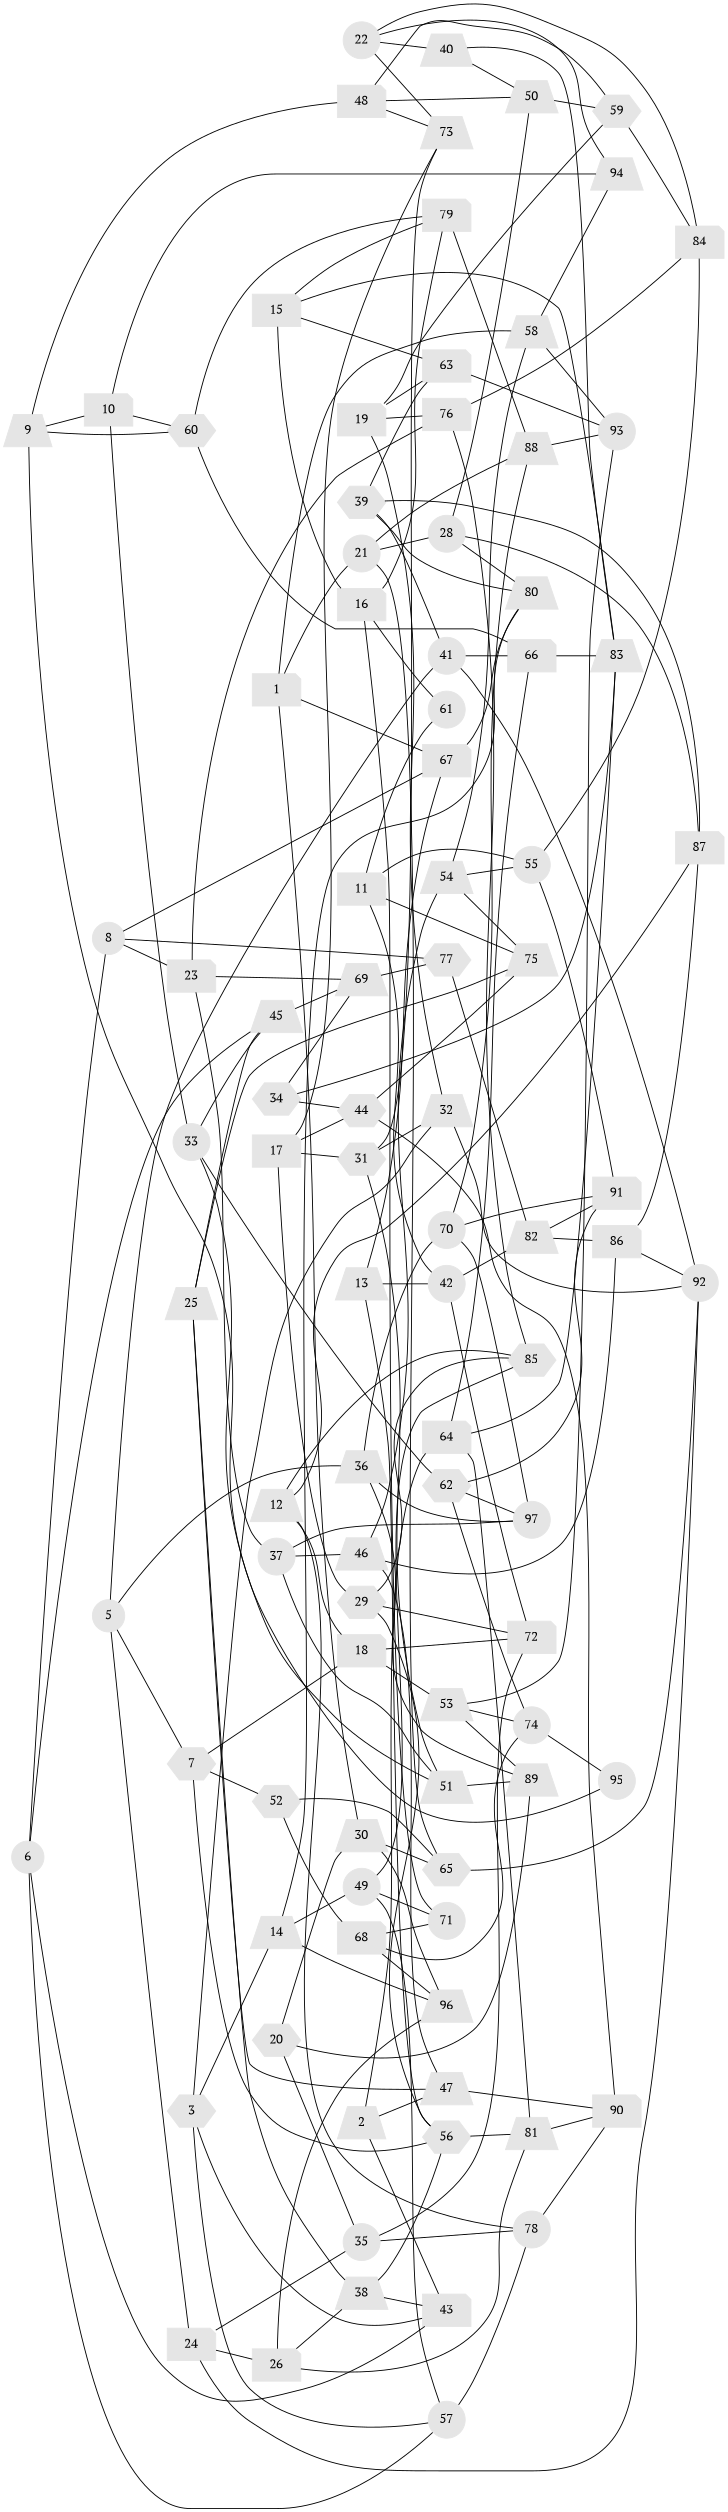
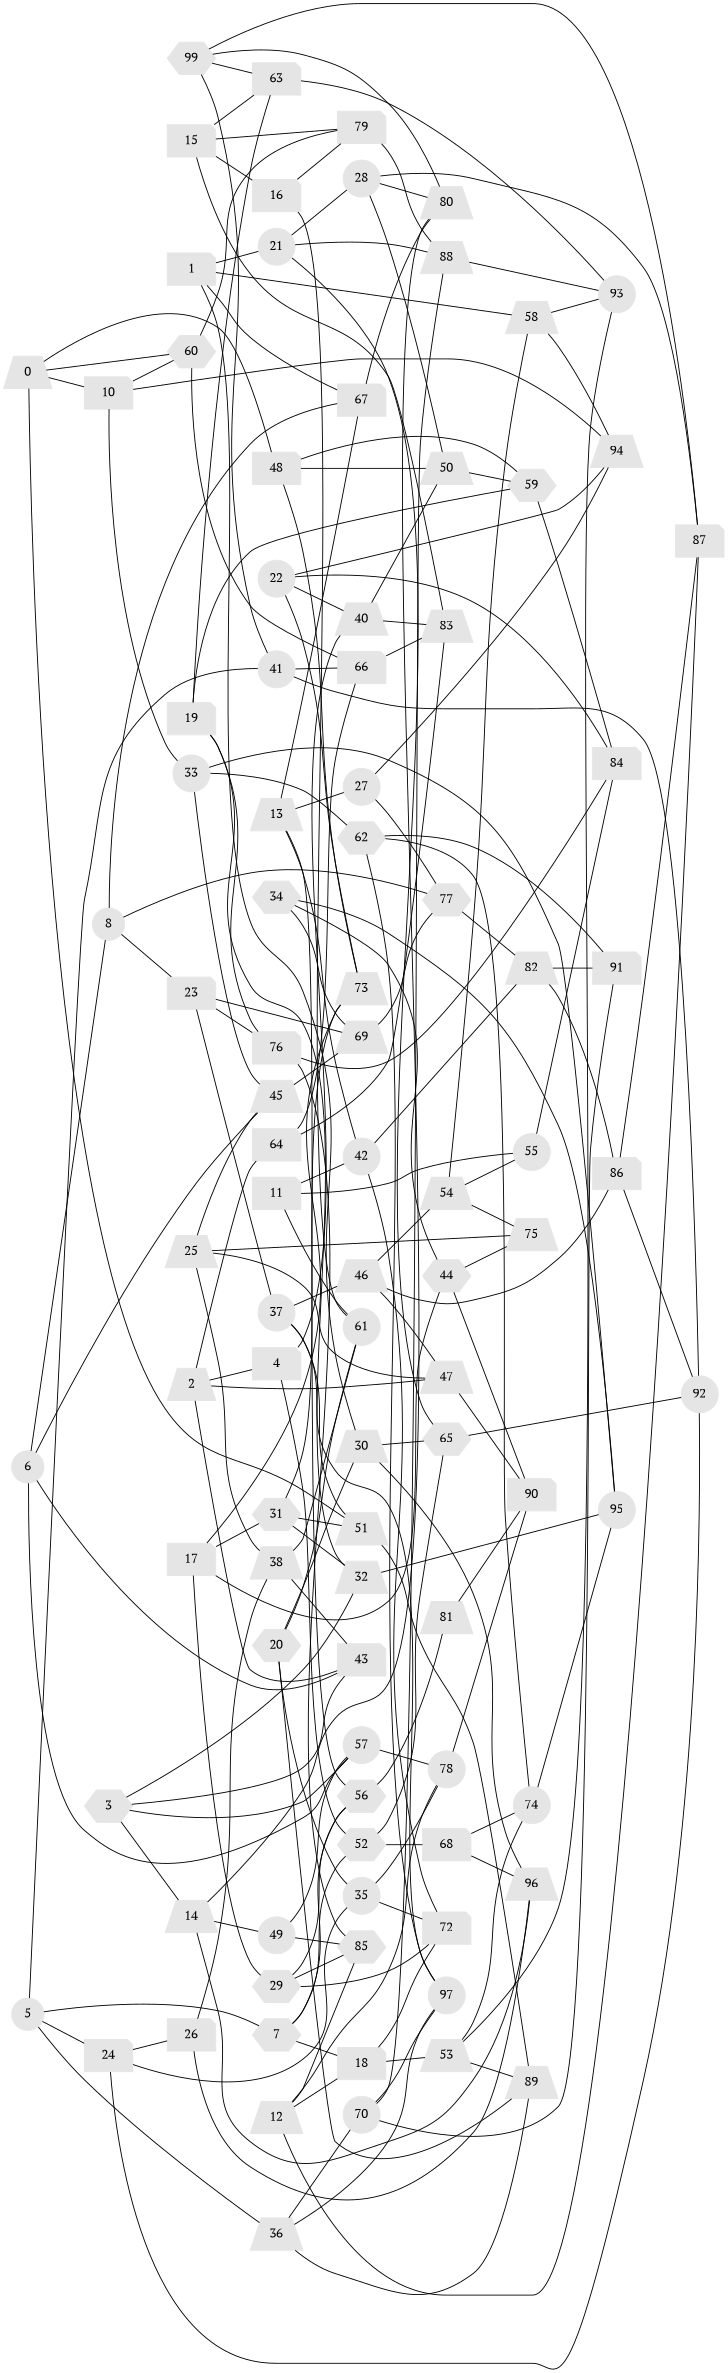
  graph {
    fontname="PT Serif"
    rankdir=LR
    node [color=gray90 fontname="PT Serif" shape=trapezium style=filled]
    edge [fontname="PT Serif"]
    1 [shape=note]
    21 [shape=circle]
    30
    58
    67 [shape=note]
    28 [shape=circle]
    65 [shape=hexagon]
    88
    96
    94
    93 [shape=circle]
    80
+   4 [shape=note]
    2
    43 [shape=note]
    47
    64 [shape=note]
    40
    52 [shape=hexagon]
    90 [shape=note]
    83
    81
    66 [shape=note]
    3 [shape=hexagon]
    14
    32
    57 [shape=circle]
    49 [shape=circle]
    95 [shape=circle]
    78 [shape=circle]
    50
    68 [shape=note]
-   71 [shape=circle]
    5 [shape=circle]
    7 [shape=hexagon]
    24 [shape=note]
    36
    41 [shape=circle]
    18 [shape=note]
    56 [shape=hexagon]
    35 [shape=circle]
    26 [shape=note]
    92 [shape=circle]
    89
    70 [shape=circle]
    97 [shape=circle]
    6 [shape=circle]
    8 [shape=circle]
    45
    23 [shape=note]
    77 [shape=hexagon]
    69
    53
    72 [shape=note]
    76 [shape=note]
    37 [shape=circle]
    82
    10 [shape=note]
-   9
+   9 [label=0]
    48 [shape=note]
    51
    60 [shape=hexagon]
    33 [shape=circle]
    73
    59 [shape=hexagon]
    79 [shape=note]
    62 [shape=hexagon]
    11 [shape=note]
    42 [shape=circle]
    55 [shape=circle]
    61 [shape=circle]
    75
    84 [shape=note]
    91 [shape=note]
    12
    85 [shape=hexagon]
    87 [shape=note]
    13
+   27 [shape=circle]
    15 [shape=note]
    16 [shape=note]
    63 [shape=note]
    17 [shape=note]
    29 [shape=hexagon]
    31 [shape=hexagon]
    44 [shape=hexagon]
    74 [shape=circle]
    19 [shape=note]
    20 [shape=hexagon]
    22 [shape=circle]
    46
    38
    25
    34 [shape=hexagon]
    54
    86 [shape=note]
-   39 [shape=hexagon]
+   39 [shape=hexagon label=99]
    1 -- 21
    1 -- 30
    1 -- 58
    1 -- 67
    21 -- 28
    21 -- 65
    21 -- 88
    30 -- 65
    30 -- 96
    58 -- 94
    58 -- 93
    67 -- 80
    28 -- 80
    28 -- 50
    28 -- 87
    65 -- 92
    88 -- 93
+   4 -- 40
+   4 -- 52
+   2 -- 4
    2 -- 43
    2 -- 47
    2 -- 64
    47 -- 90
    64 -- 83
-   64 -- 81
    64 -- 66
    40 -- 83
    40 -- 50
    52 -- 65
    52 -- 68
    81 -- 90
    66 -- 83
    3 -- 43
    3 -- 14
    3 -- 32
    3 -- 57
    14 -- 96
    14 -- 80
    14 -- 49
-   32 -- 92
+   32 -- 95
    57 -- 78
    49 -- 57
-   49 -- 71
    49 -- 85
    78 -- 90
    50 -- 59
    68 -- 96
-   68 -- 71
    68 -- 74
    5 -- 7
    5 -- 24
    5 -- 36
    5 -- 41
    7 -- 52
    7 -- 18
    7 -- 56
    24 -- 35
    24 -- 26
    24 -- 92
    36 -- 89
    36 -- 70
    36 -- 97
    41 -- 66
    41 -- 92
    18 -- 53
    18 -- 72
    56 -- 81
    35 -- 78
    35 -- 72
    26 -- 96
-   26 -- 81
    26 -- 38
    70 -- 88
    70 -- 97
    70 -- 91
    6 -- 43
    6 -- 57
    6 -- 8
    6 -- 45
    8 -- 67
    8 -- 23
    8 -- 77
    45 -- 69
    23 -- 69
    23 -- 76
    23 -- 37
    77 -- 82
    69 -- 77
    53 -- 93
    53 -- 89
    53 -- 74
    76 -- 84
    76 -- 85
    37 -- 97
    37 -- 51
    37 -- 46
    82 -- 91
    82 -- 86
    10 -- 94
    10 -- 60
    10 -- 33
    9 -- 10
    9 -- 48
    9 -- 51
    9 -- 60
    48 -- 50
    48 -- 73
    48 -- 59
    51 -- 89
    60 -- 66
    60 -- 79
    33 -- 95
    33 -- 45
    33 -- 62
    59 -- 84
    79 -- 88
    62 -- 97
    62 -- 91
    62 -- 74
    11 -- 42
    11 -- 55
    11 -- 61
-   11 -- 75
    42 -- 72
    42 -- 82
    55 -- 84
-   55 -- 91
    12 -- 78
    12 -- 18
    12 -- 85
    12 -- 87
    13 -- 67
    13 -- 56
    13 -- 42
+   13 -- 27
+   27 -- 94
+   27 -- 77
    15 -- 83
    15 -- 79
    15 -- 16
    15 -- 63
-   16 -- 71
    16 -- 79
    16 -- 61
    63 -- 93
    17 -- 73
    17 -- 29
    17 -- 31
    17 -- 44
    29 -- 56
    29 -- 72
    29 -- 85
    31 -- 32
    31 -- 51
    31 -- 73
    44 -- 90
    44 -- 75
    74 -- 95
    19 -- 32
    19 -- 76
    19 -- 59
    19 -- 63
    20 -- 30
    20 -- 35
    20 -- 89
+   20 -- 61
    22 -- 94
    22 -- 40
    22 -- 73
    22 -- 84
    46 -- 47
    46 -- 54
    46 -- 86
    38 -- 43
-   38 -- 56
+   38 -- 61
    25 -- 47
    25 -- 45
    25 -- 75
    25 -- 38
-   34 -- 83
+   34 -- 95
    34 -- 69
    34 -- 44
    54 -- 58
    54 -- 55
    54 -- 75
    86 -- 92
    86 -- 87
    39 -- 80
    39 -- 41
    39 -- 87
    39 -- 63
  }
